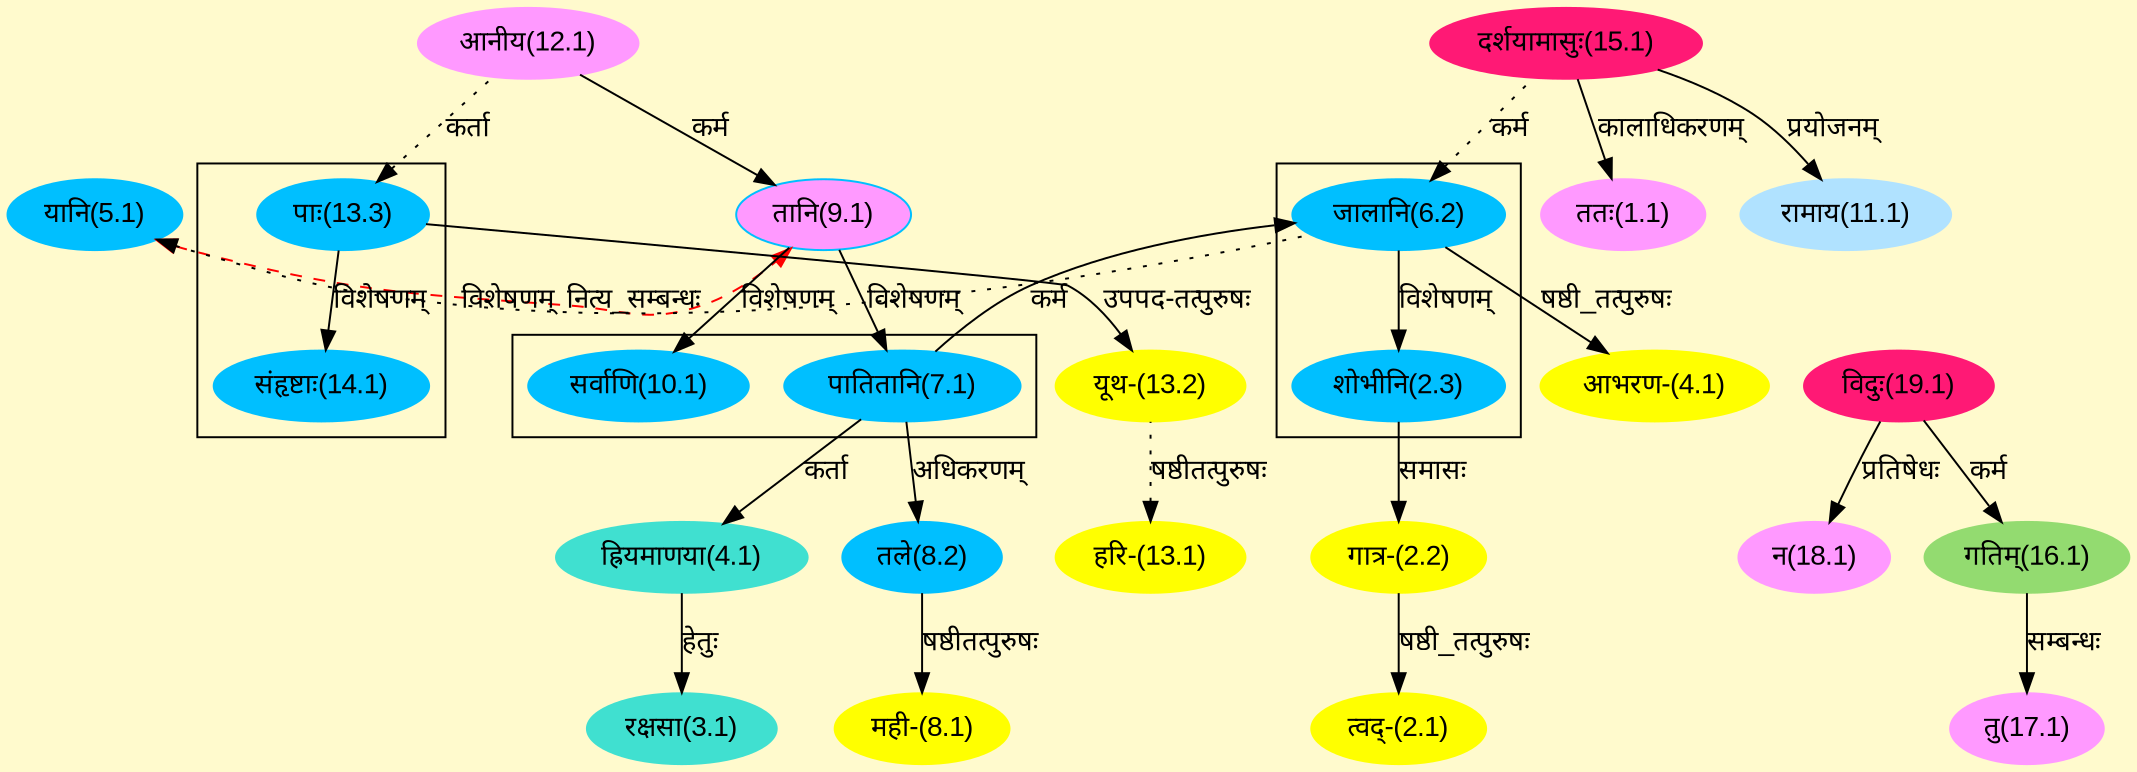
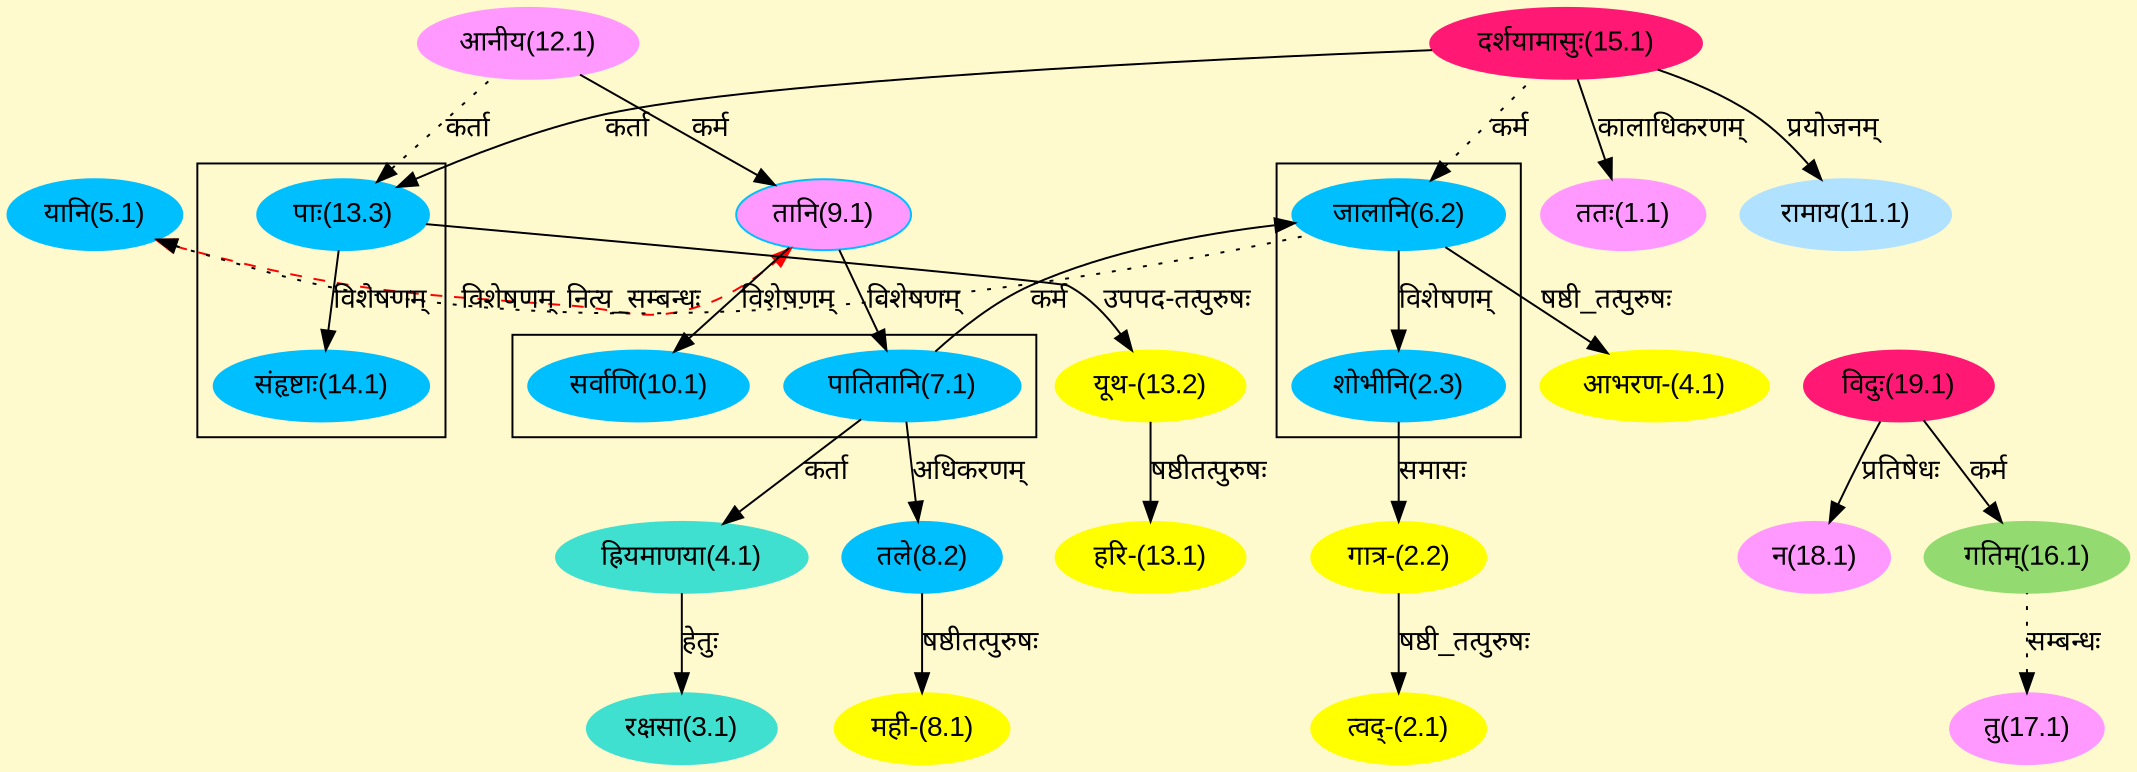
  digraph {
    bgcolor=lemonchiffon1
    compound=true
    fontname="Liberation Sans"
    rankdir=BT
    node [color="#00BFFF" fontname="Liberation Sans" style=filled]
    edge [dir=back fontname="Liberation Sans"]
    n1 [label="यानि(5.1)"]
    n2 [fillcolor="#FF99FF" label="तानि(9.1)"]
    n3 [label="शोभीनि(2.3)"]
    n4 [label="जालानि(6.2)"]
    n5 [label="पातितानि(7.1)"]
    n6 [label="सर्वाणि(10.1)"]
    n7 [label="संहृष्टाः(14.1)"]
    n8 [label="पाः(13.3)"]
    n9 [color="#FF99FF" label="आनीय(12.1)"]
    n10 [color="#FF1975" label="दर्शयामासुः(15.1)"]
    n11 [color="#FF99FF" label="ततः(1.1)"]
    n12 [color="#FFFF00" label="त्वद्-(2.1)"]
    n13 [color="#FFFF00" label="गात्र-(2.2)"]
    n14 [color="#40E0D0" label="रक्षसा(3.1)"]
    n15 [color="#40E0D0" label="ह्रियमाणया(4.1)"]
    n16 [color="#FFFF00" label="आभरण-(4.1)"]
    n17 [color="#FFFF00" label="मही-(8.1)"]
    n18 [label="तले(8.2)"]
    n19 [color="#B0E2FF" label="रामाय(11.1)"]
    n20 [color="#FFFF00" label="हरि-(13.1)"]
    n21 [color="#FFFF00" label="यूथ-(13.2)"]
    n22 [color="#93DB70" label="गतिम्(16.1)"]
    n23 [color="#FF1975" label="विदुः(19.1)"]
    n24 [color="#FF99FF" label="तु(17.1)"]
    n25 [color="#FF99FF" label="न(18.1)"]
    subgraph sub_1 {
      rank=same
      n1
      n2
    }
    subgraph cluster_2 {
      n3
      n4
    }
    subgraph cluster_3 {
      n5
      n6
    }
    subgraph cluster_4 {
      n7
      n8
    }
    n1 -> n2 [color=red dir=both label="नित्य_सम्बन्धः" style=dashed]
    n1 -> n4 [label="विशेषणम्" style=dotted]
    n2 -> n9 [label="कर्म"]
    n3 -> n4 [label="विशेषणम्"]
    n4 -> n5 [label="कर्म"]
    n4 -> n10 [label="कर्म" style=dotted]
    n5 -> n2 [label="विशेषणम्"]
    n6 -> n2 [label="विशेषणम्"]
    n7 -> n8 [label="विशेषणम्"]
    n8 -> n9 [label="कर्ता" style=dotted]
+   n8 -> n10 [label="कर्ता"]
    n11 -> n10 [label="कालाधिकरणम्"]
    n12 -> n13 [label="षष्ठी_तत्पुरुषः"]
    n13 -> n3 [label="समासः"]
    n14 -> n15 [label="हेतुः"]
    n15 -> n5 [label="कर्ता"]
    n16 -> n4 [label="षष्ठी_तत्पुरुषः"]
    n17 -> n18 [label="षष्ठीतत्पुरुषः"]
    n18 -> n5 [label="अधिकरणम्"]
    n19 -> n10 [label="प्रयोजनम्"]
-   n20 -> n21 [label="षष्ठीतत्पुरुषः" style=dotted]
+   n20 -> n21 [label="षष्ठीतत्पुरुषः"]
    n21 -> n8 [label="उपपद-तत्पुरुषः"]
    n22 -> n23 [label="कर्म"]
-   n24 -> n22 [label="सम्बन्धः"]
+   n24 -> n22 [label="सम्बन्धः" style=dotted]
    n25 -> n23 [label="प्रतिषेधः"]
  }
